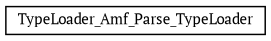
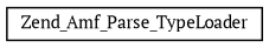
  digraph {
    rankdir=LR
    fontname="PT Serif"
-   n1 [color=black fillcolor=white fontname="PT Serif" fontsize=10 height=0.2 label=TypeLoader_Amf_Parse_TypeLoader shape=record style=filled width=0.4]
+   n1 [color=black fillcolor=white fontname="PT Serif" fontsize=10 height=0.2 label=Zend_Amf_Parse_TypeLoader shape=record style=filled width=0.4]
  }
